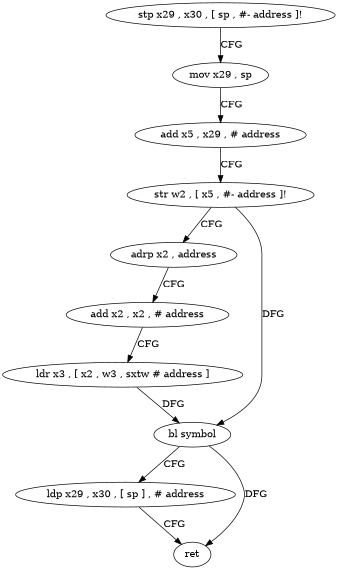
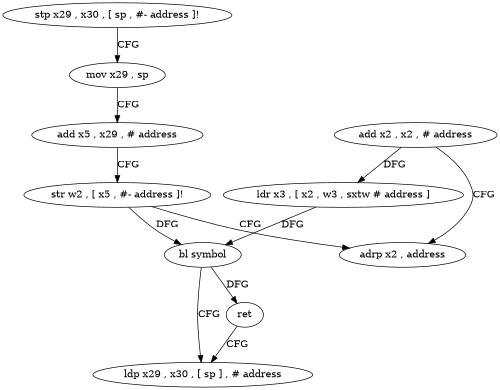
  digraph {
    n1 [label="stp x29 , x30 , [ sp , #- address ]!"]
    n2 [label="mov x29 , sp"]
    n3 [label="add x5 , x29 , # address"]
    n4 [label="str w2 , [ x5 , #- address ]!"]
    n5 [label="adrp x2 , address"]
    n6 [label="bl symbol"]
    n7 [label="add x2 , x2 , # address"]
    n8 [label="ldp x29 , x30 , [ sp ] , # address"]
    n9 [label=ret]
    n10 [label="ldr x3 , [ x2 , w3 , sxtw # address ]"]
    n1 -> n2 [label=CFG]
    n2 -> n3 [label=CFG]
    n3 -> n4 [label=CFG]
    n4 -> n5 [label=CFG]
    n4 -> n6 [label=DFG]
-   n5 -> n7 [label=CFG]
+   n7 -> n5 [label=CFG]
    n6 -> n8 [label=CFG]
    n6 -> n9 [label=DFG]
-   n7 -> n10 [label=CFG]
-   n8 -> n9 [label=CFG]
+   n7 -> n10 [label=DFG]
+   n9 -> n8 [label=CFG]
    n10 -> n6 [label=DFG]
  }
